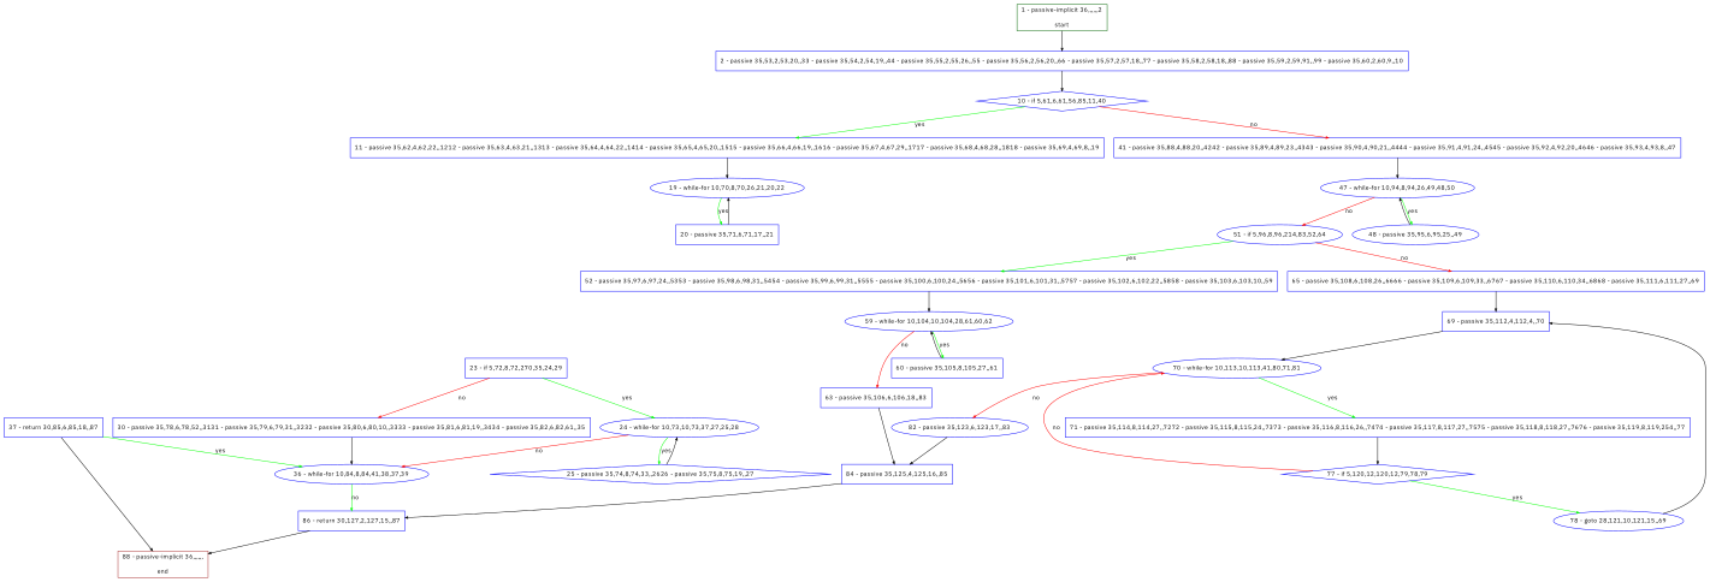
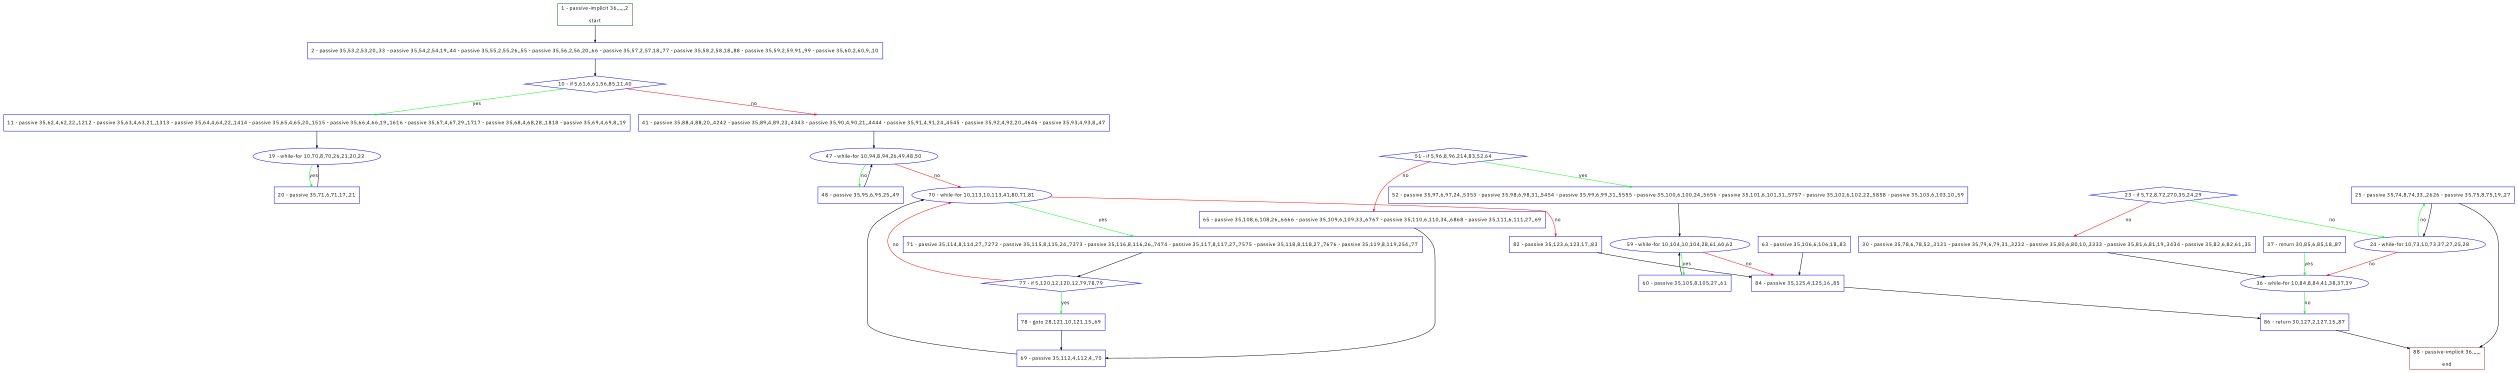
  digraph {
    bgcolor=white
    compound=true
    fillcolor="#FFFFCC"
    fontname="IBM Plex Sans"
    fontsize=12
    pack=true
    packmode=clust
    style="rounded,filled"
    node [color="#0000ff" compound=true fillcolor="#ffffff" fixedsize=false fontname="IBM Plex Sans" fontsize=12 node_initialized=no shape=box style=filled]
    edge [arrowhead=normal arrowsize=0.5 arrowtail=none color="#000000" compound=true dir=forward fontcolor=black fontname="IBM Plex Sans" fontsize=12]
    n1 [label="2 - passive 35,53,2,53,20,,33 - passive 35,54,2,54,19,,44 - passive 35,55,2,55,26,,55 - passive 35,56,2,56,20,,66 - passive 35,57,2,57,18,,77 - passive 35,58,2,58,18,,88 - passive 35,59,2,59,91,,99 - passive 35,60,2,60,9,,10"]
    n2 [label="10 - if 5,61,6,61,56,85,11,40" shape=diamond]
    n3 [label="11 - passive 35,62,4,62,22,,1212 - passive 35,63,4,63,21,,1313 - passive 35,64,4,64,22,,1414 - passive 35,65,4,65,20,,1515 - passive 35,66,4,66,19,,1616 - passive 35,67,4,67,29,,1717 - passive 35,68,4,68,28,,1818 - passive 35,69,4,69,8,,19"]
    n4 [label="41 - passive 35,88,4,88,20,,4242 - passive 35,89,4,89,23,,4343 - passive 35,90,4,90,21,,4444 - passive 35,91,4,91,24,,4545 - passive 35,92,4,92,20,,4646 - passive 35,93,4,93,8,,47"]
    n5 [color="#006400" label="1 - passive-implicit 36,,,,,,2\n\nstart"]
    n6 [label="19 - while-for 10,70,8,70,26,21,20,22" shape=oval]
    n7 [label="47 - while-for 10,94,8,94,26,49,48,50" shape=oval]
    n8 [label="20 - passive 35,71,6,71,17,,21"]
-   n9 [label="48 - passive 35,95,6,95,25,,49" shape=ellipse]
-   n10 [label="51 - if 5,96,8,96,214,83,52,64" shape=ellipse]
-   n11 [label="23 - if 5,72,8,72,270,35,24,29"]
+   n9 [label="48 - passive 35,95,6,95,25,,49"]
+   n10 [label="51 - if 5,96,8,96,214,83,52,64" shape=diamond]
+   n11 [label="23 - if 5,72,8,72,270,35,24,29" shape=diamond]
    n12 [label="24 - while-for 10,73,10,73,37,27,25,28" shape=oval]
    n13 [label="30 - passive 35,78,6,78,52,,3131 - passive 35,79,6,79,31,,3232 - passive 35,80,6,80,10,,3333 - passive 35,81,6,81,19,,3434 - passive 35,82,6,82,61,,35"]
-   n14 [label="25 - passive 35,74,8,74,33,,2626 - passive 35,75,8,75,19,,27" shape=diamond]
+   n14 [label="25 - passive 35,74,8,74,33,,2626 - passive 35,75,8,75,19,,27"]
    n15 [label="36 - while-for 10,84,8,84,41,38,37,39" shape=oval]
    n16 [label="86 - return 30,127,2,127,15,,87"]
    n17 [label="37 - return 30,85,6,85,18,,87"]
    n18 [color="#a52a2a" label="88 - passive-implicit 36,,,,,,\n\nend"]
    n19 [label="52 - passive 35,97,6,97,24,,5353 - passive 35,98,6,98,31,,5454 - passive 35,99,6,99,31,,5555 - passive 35,100,6,100,24,,5656 - passive 35,101,6,101,31,,5757 - passive 35,102,6,102,22,,5858 - passive 35,103,6,103,10,,59"]
    n20 [label="65 - passive 35,108,6,108,26,,6666 - passive 35,109,6,109,33,,6767 - passive 35,110,6,110,34,,6868 - passive 35,111,6,111,27,,69"]
    n21 [label="59 - while-for 10,104,10,104,28,61,60,62" shape=oval]
    n22 [label="69 - passive 35,112,4,112,4,,70"]
    n23 [label="60 - passive 35,105,8,105,27,,61"]
    n24 [label="63 - passive 35,106,6,106,18,,83"]
    n25 [label="70 - while-for 10,113,10,113,41,80,71,81" shape=oval]
    n26 [label="84 - passive 35,125,4,125,16,,85"]
    n27 [label="71 - passive 35,114,8,114,27,,7272 - passive 35,115,8,115,24,,7373 - passive 35,116,8,116,26,,7474 - passive 35,117,8,117,27,,7575 - passive 35,118,8,118,27,,7676 - passive 35,119,8,119,254,,77"]
-   n28 [label="82 - passive 35,123,6,123,17,,83" shape=ellipse]
+   n28 [label="82 - passive 35,123,6,123,17,,83"]
    n29 [label="77 - if 5,120,12,120,12,79,78,79" shape=diamond]
-   n30 [label="78 - goto 28,121,10,121,15,,69" shape=ellipse]
+   n30 [label="78 - goto 28,121,10,121,15,,69"]
    n1 -> n2
    n2 -> n3 [color="#00ff00" label=yes]
    n2 -> n4 [color="#ff0000" label=no]
    n3 -> n6
    n4 -> n7
    n5 -> n1
    n6 -> n8 [color="#00ff00" label=yes]
-   n7 -> n9 [color="#00ff00" label=yes]
-   n7 -> n10 [color="#ff0000" label=no]
+   n7 -> n9 [color="#00ff00" label=no]
+   n7 -> n25 [color="#ff0000" label=no]
    n8 -> n6
    n9 -> n7
    n10 -> n19 [color="#00ff00" label=yes]
    n10 -> n20 [color="#ff0000" label=no]
-   n11 -> n12 [color="#00ff00" label=yes]
+   n11 -> n12 [color="#00ff00" label=no]
    n11 -> n13 [color="#ff0000" label=no]
-   n12 -> n14 [color="#00ff00" label=yes]
+   n12 -> n14 [color="#00ff00" label=no]
    n12 -> n15 [color="#ff0000" label=no]
    n13 -> n15
    n14 -> n12
    n15 -> n16 [color="#00ff00" label=no]
    n16 -> n18
    n17 -> n15 [color="#00ff00" label=yes]
-   n17 -> n18
+   n14 -> n18
    n19 -> n21
    n20 -> n22
    n21 -> n23 [color="#00ff00" label=yes]
-   n21 -> n24 [color="#ff0000" label=no]
+   n21 -> n26 [color="#ff0000" label=no]
    n22 -> n25
    n23 -> n21
    n24 -> n26
    n25 -> n27 [color="#00ff00" label=yes]
    n25 -> n28 [color="#ff0000" label=no]
    n26 -> n16
    n27 -> n29
    n28 -> n26
    n29 -> n25 [color="#ff0000" label=no]
    n29 -> n30 [color="#00ff00" label=yes]
    n30 -> n22
  }
